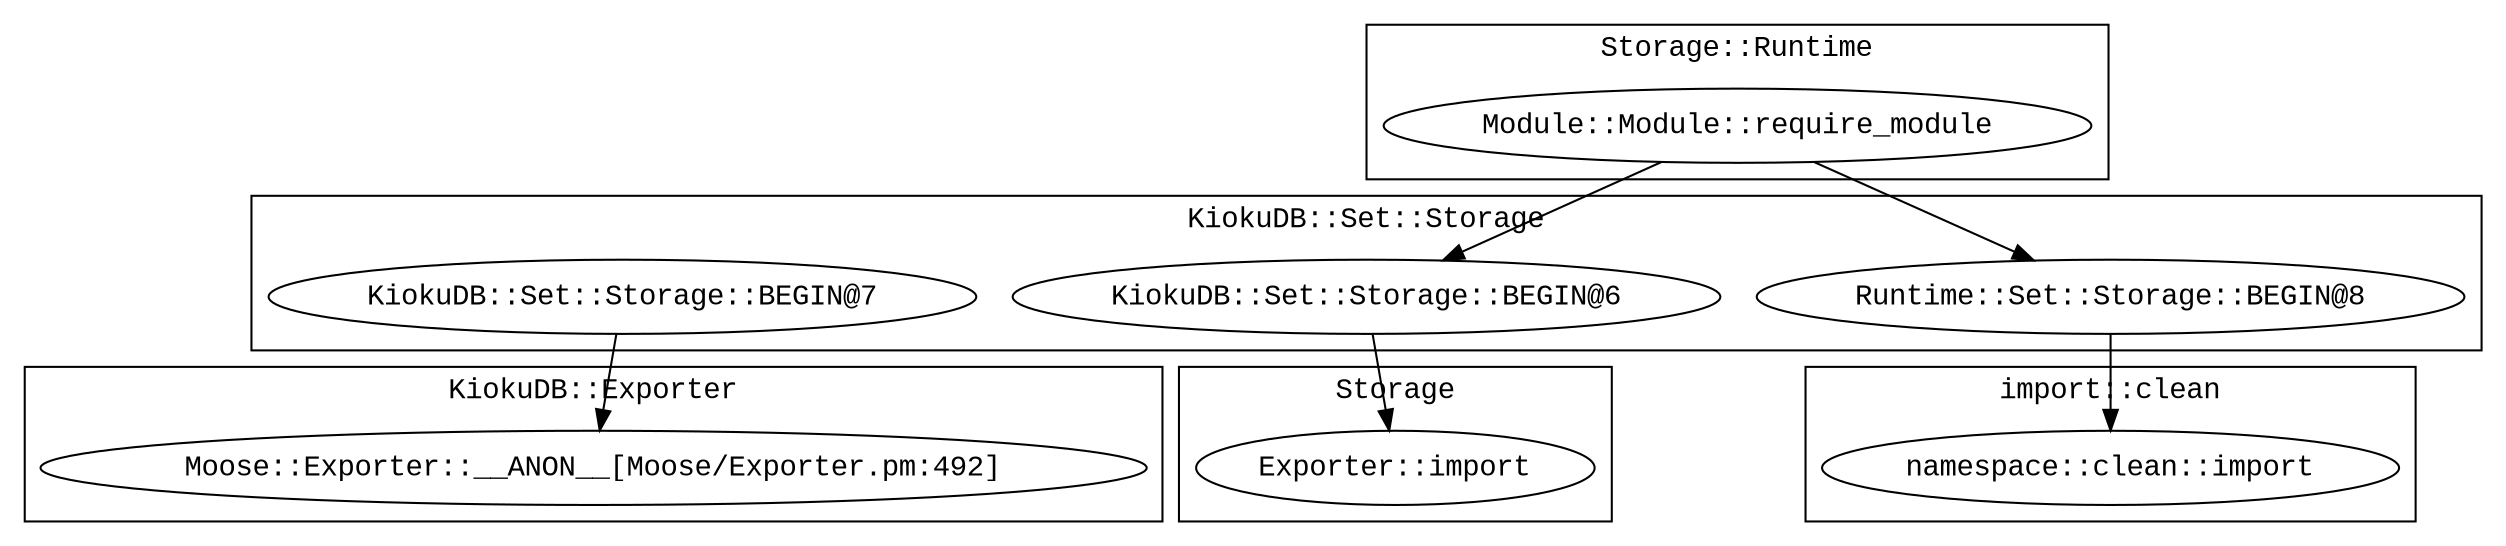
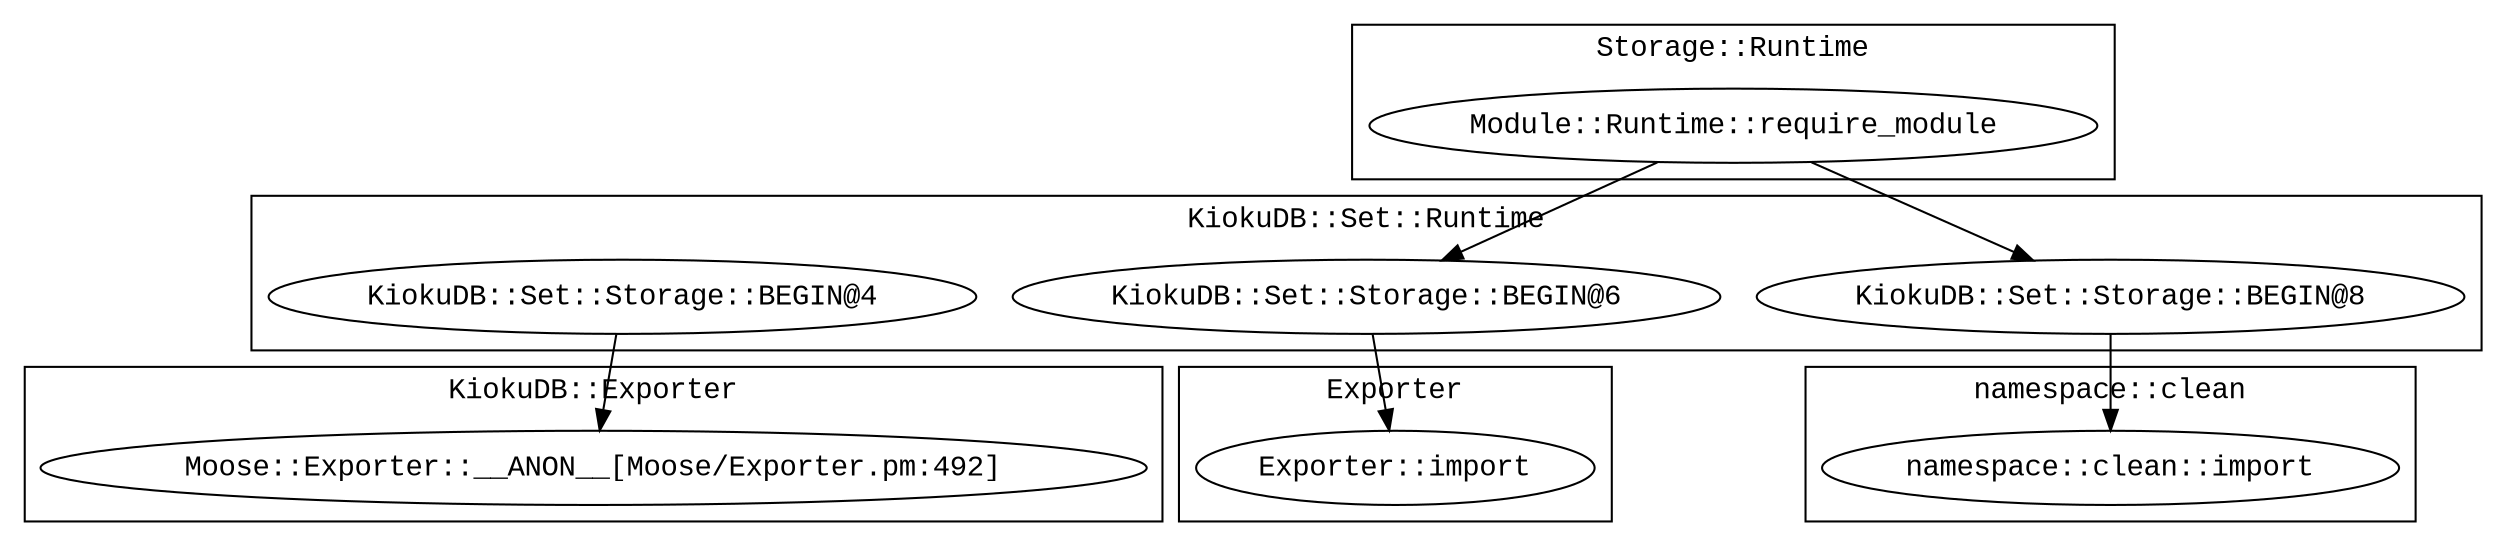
  digraph {
    fontname="Liberation Mono"
    node [fontname="Liberation Mono"]
    edge [fontname="Liberation Mono"]
    "namespace::clean::import"
-   "KiokuDB::Set::Storage::BEGIN@4" [label="KiokuDB::Set::Storage::BEGIN@7"]
+   "KiokuDB::Set::Storage::BEGIN@4"
    "KiokuDB::Set::Storage::BEGIN@6"
-   "KiokuDB::Set::Storage::BEGIN@8" [label="Runtime::Set::Storage::BEGIN@8"]
-   "Module::Runtime::require_module" [label="Module::Module::require_module"]
+   "KiokuDB::Set::Storage::BEGIN@8"
+   "Module::Runtime::require_module"
    "Exporter::import"
    "Moose::Exporter::__ANON__[Moose/Exporter.pm:492]"
    subgraph cluster_1 {
-     label="import::clean"
+     label="namespace::clean"
      "namespace::clean::import"
    }
    subgraph cluster_2 {
-     label="KiokuDB::Set::Storage"
+     label="KiokuDB::Set::Runtime"
      "KiokuDB::Set::Storage::BEGIN@4"
      "KiokuDB::Set::Storage::BEGIN@6"
      "KiokuDB::Set::Storage::BEGIN@8"
    }
    subgraph cluster_3 {
      label="Storage::Runtime"
      "Module::Runtime::require_module"
    }
    subgraph cluster_4 {
-     label=Storage
+     label=Exporter
      "Exporter::import"
    }
    subgraph cluster_5 {
      label="KiokuDB::Exporter"
      "Moose::Exporter::__ANON__[Moose/Exporter.pm:492]"
    }
    "KiokuDB::Set::Storage::BEGIN@4" -> "Moose::Exporter::__ANON__[Moose/Exporter.pm:492]"
    "KiokuDB::Set::Storage::BEGIN@6" -> "Exporter::import"
    "KiokuDB::Set::Storage::BEGIN@8" -> "namespace::clean::import"
    "Module::Runtime::require_module" -> "KiokuDB::Set::Storage::BEGIN@6"
    "Module::Runtime::require_module" -> "KiokuDB::Set::Storage::BEGIN@8"
  }
